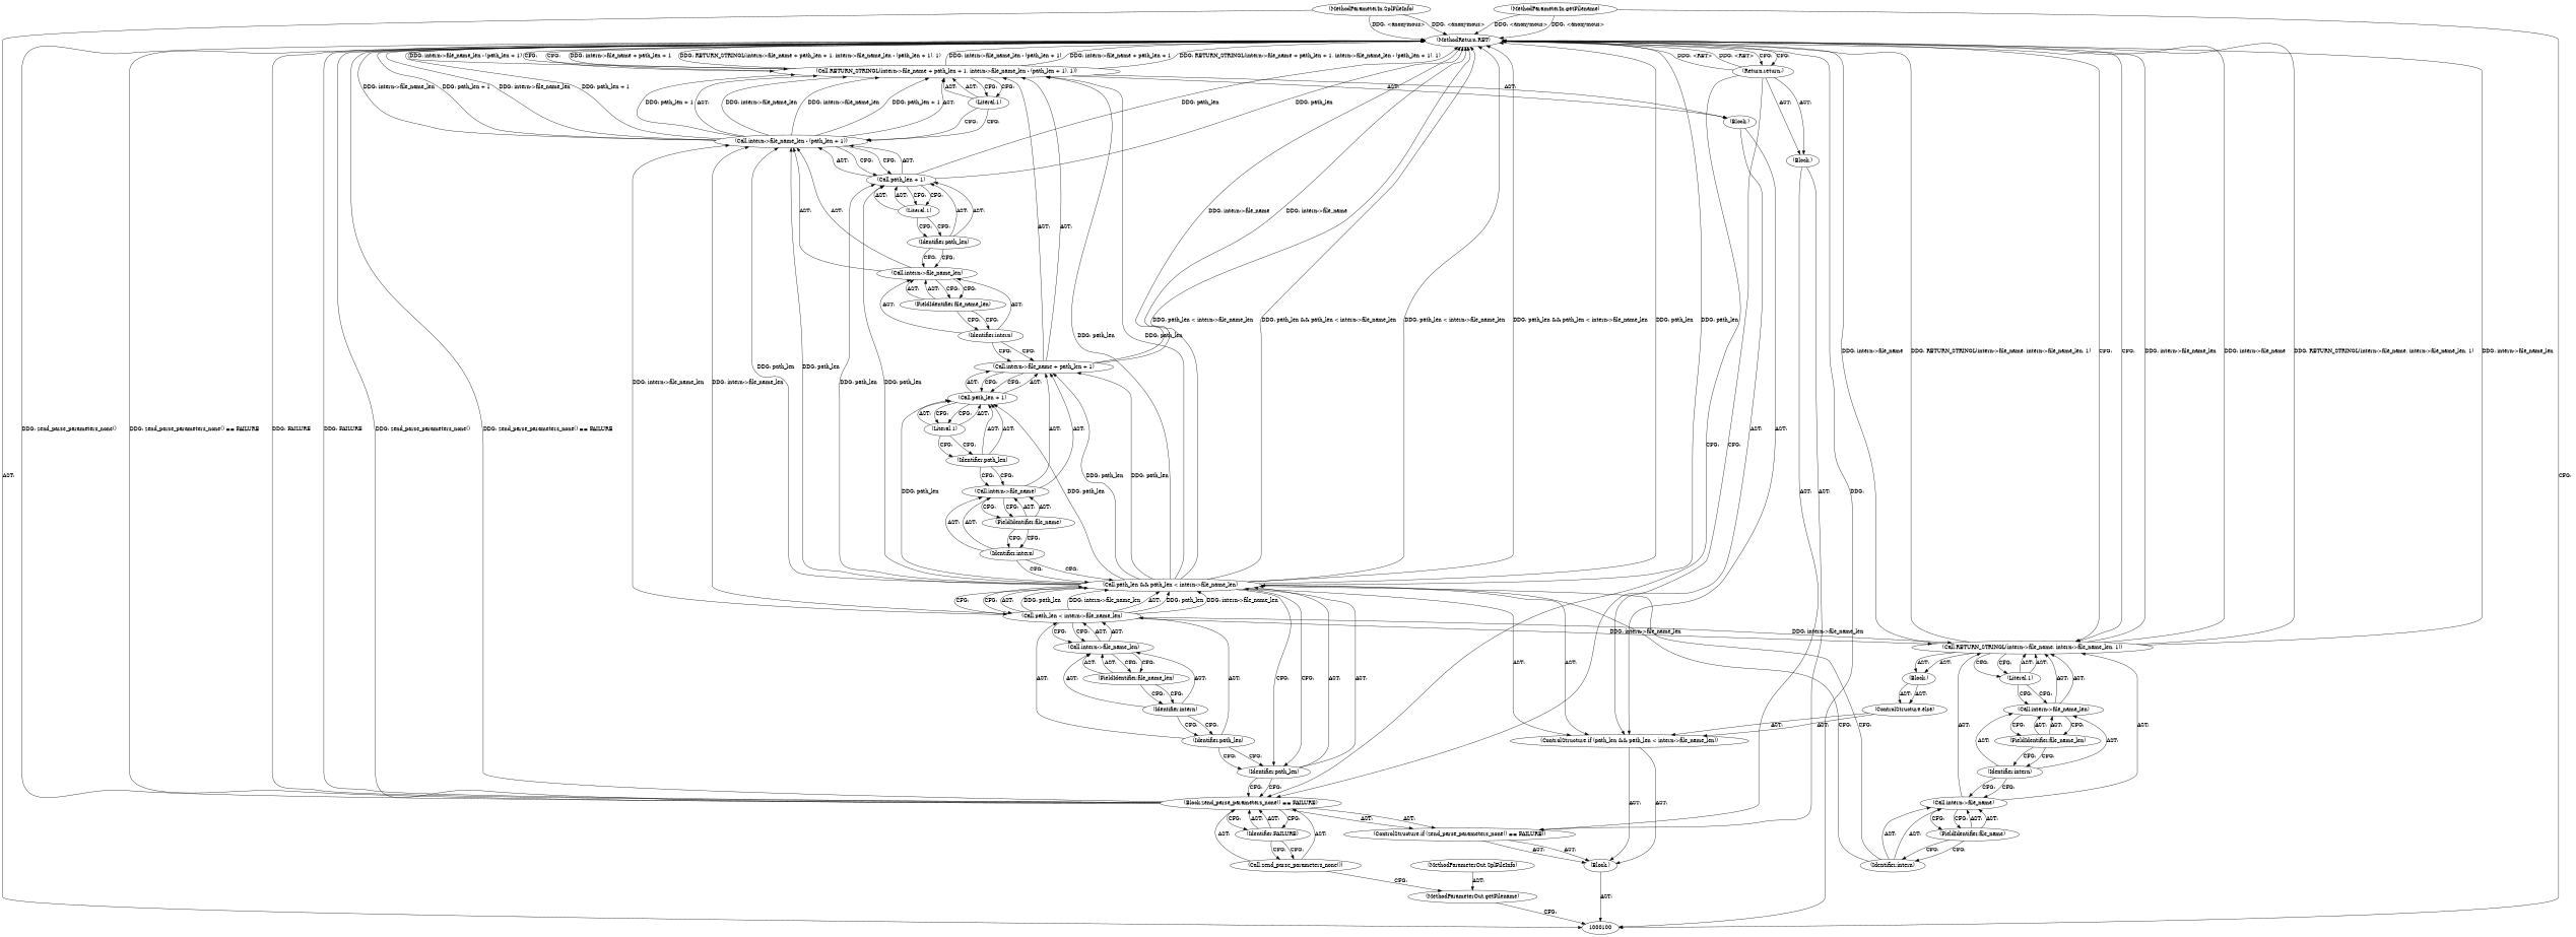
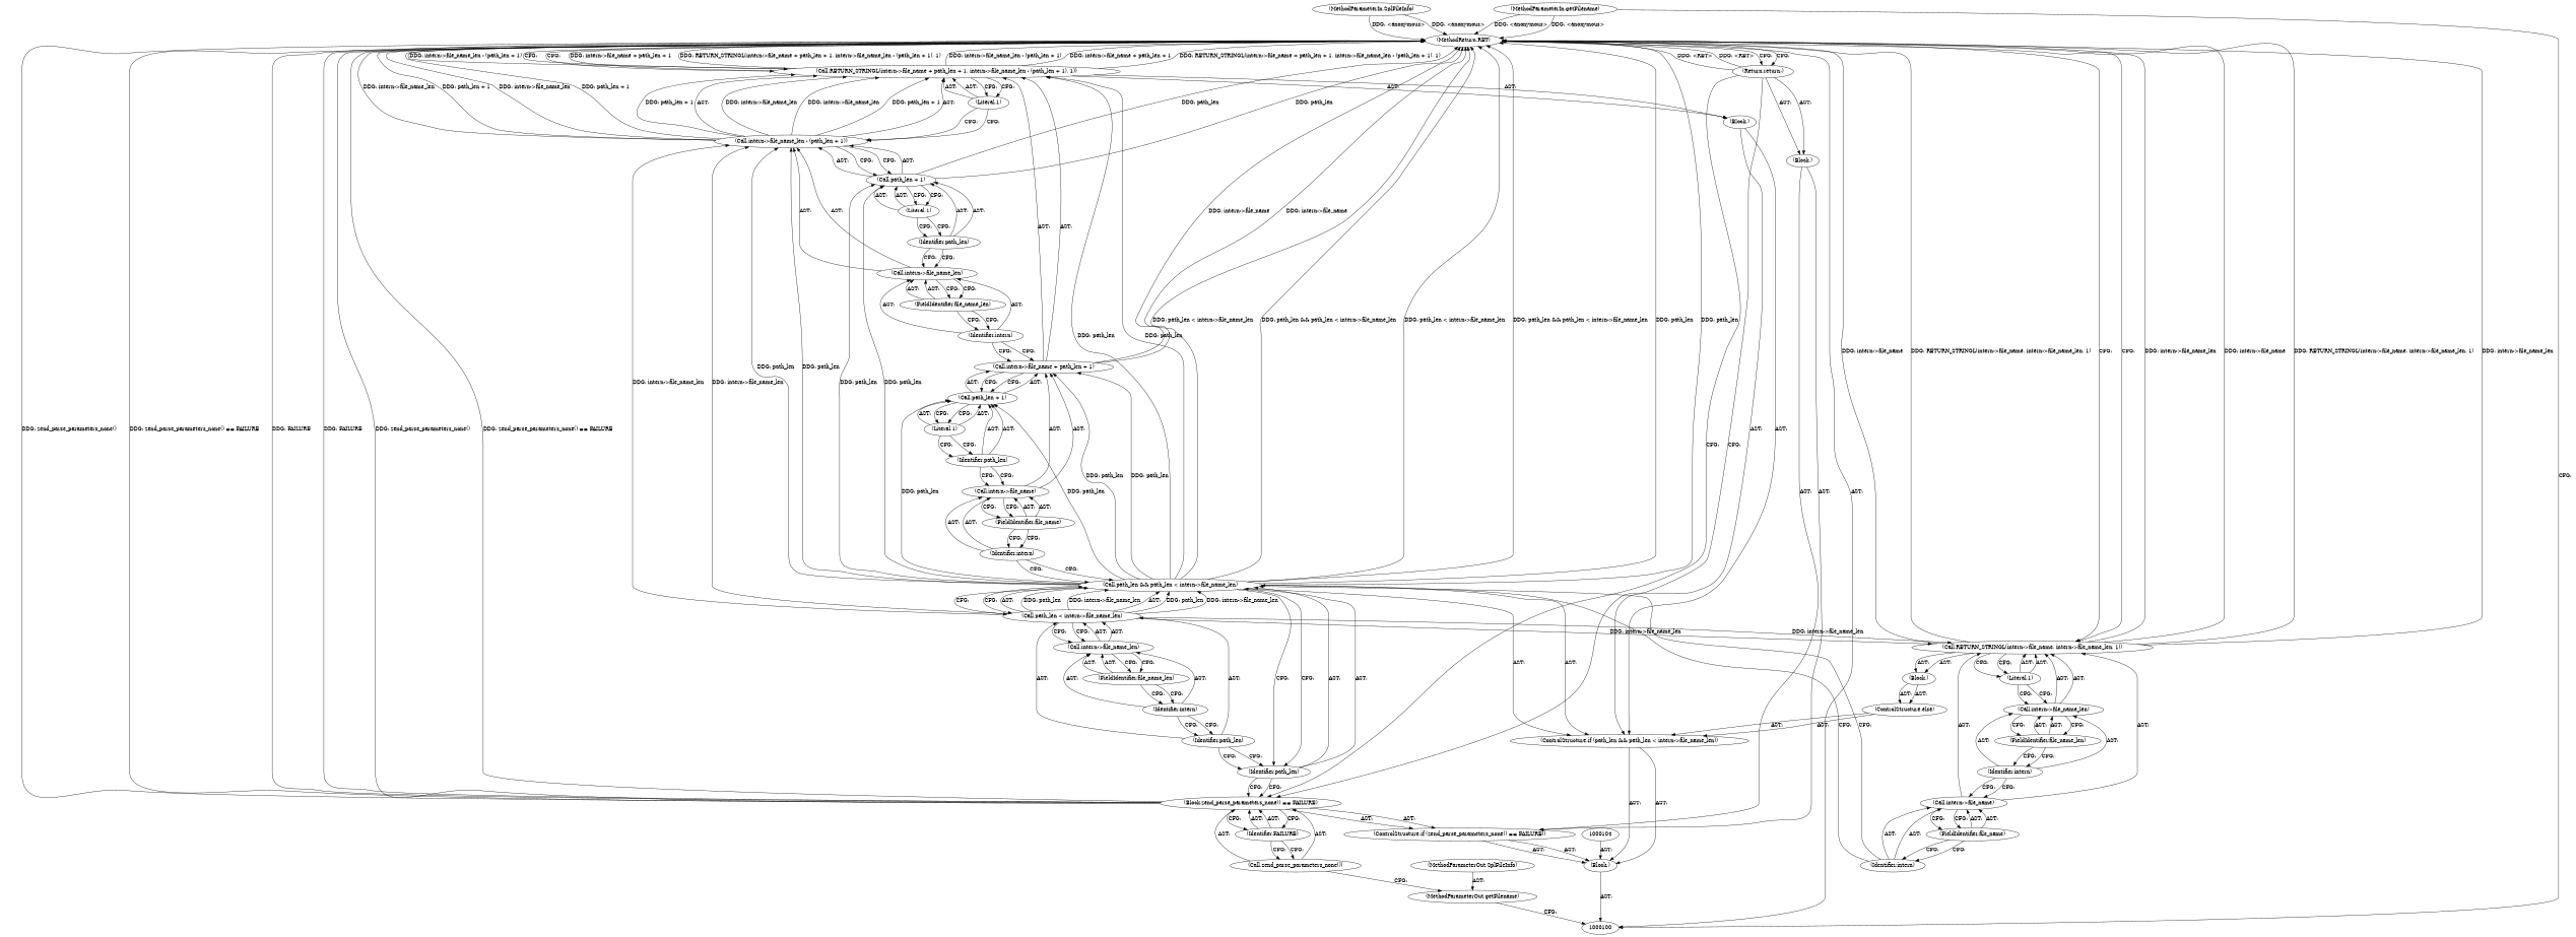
  digraph {
    n1 [label="(MethodReturn,RET)"]
    n2 [label="(Call,RETURN_STRINGL(intern->file_name + path_len + 1, intern->file_name_len - (path_len + 1), 1))"]
    n3 [label="(Call,RETURN_STRINGL(intern->file_name, intern->file_name_len, 1))"]
    n4 [label="(Return,return;)"]
    1000100
    n6 [label="(Block,)"]
    n7 [label="(Literal,1)"]
    n8 [label="(Block,)"]
    n9 [label="(Literal,1)"]
    n10 [label="(Block,zend_parse_parameters_none() == FAILURE)"]
    n11 [label="(Block,)"]
    n12 [label="(MethodParameterIn,SplFileInfo)"]
    n13 [label="(MethodParameterOut,SplFileInfo)"]
    n14 [label="(MethodParameterOut,getFilename)"]
    n15 [label="(MethodParameterIn,getFilename)"]
    n16 [label="(Call,path_len < intern->file_name_len)"]
    n17 [label="(Call,intern->file_name_len)"]
    n18 [label="(Call,path_len && path_len < intern->file_name_len)"]
    n19 [label="(Call,intern->file_name_len - (path_len + 1))"]
    n20 [label="(FieldIdentifier,file_name_len)"]
    n21 [label="(Identifier,path_len)"]
    n22 [label="(ControlStructure,if (path_len && path_len < intern->file_name_len))"]
    n23 [label="(Call,intern->file_name + path_len + 1)"]
    n24 [label="(Call,path_len + 1)"]
    n25 [label="(Call,path_len + 1)"]
    n26 [label="(Identifier,path_len)"]
    n27 [label="(Block,)"]
    n28 [label="(Identifier,intern)"]
    n29 [label="(Literal,1)"]
    n30 [label="(Literal,1)"]
    n31 [label="(ControlStructure,if (zend_parse_parameters_none() == FAILURE))"]
    n32 [label="(Identifier,FAILURE)"]
    n33 [label="(Call,intern->file_name)"]
    n34 [label="(FieldIdentifier,file_name)"]
    n35 [label="(Identifier,intern)"]
    n36 [label="(Identifier,path_len)"]
    n37 [label="(Call,intern->file_name_len)"]
    n38 [label="(FieldIdentifier,file_name_len)"]
    n39 [label="(Identifier,intern)"]
    n40 [label="(Identifier,path_len)"]
    n41 [label="(ControlStructure,else)"]
    n42 [label="(Call,intern->file_name)"]
    n43 [label="(FieldIdentifier,file_name)"]
    n44 [label="(Identifier,intern)"]
    n45 [label="(Call,intern->file_name_len)"]
    n46 [label="(FieldIdentifier,file_name_len)"]
    n47 [label="(Identifier,intern)"]
    n48 [label="(Call,zend_parse_parameters_none())"]
+   1000104
    n1 -> n2 [label="CFG: "]
    n1 -> n2 [label="CFG: "]
    n1 -> n3 [label="CFG: "]
    n1 -> n3 [label="CFG: "]
    n1 -> n4 [label="CFG: "]
    n1 -> n4 [label="CFG: "]
-   n1 -> 1000100 [label="DDG: "]
+   n1 -> 1000100 [label="AST: "]
    n2 -> n1 [label="DDG: intern->file_name + path_len + 1"]
    n2 -> n1 [label="DDG: RETURN_STRINGL(intern->file_name + path_len + 1, intern->file_name_len - (path_len + 1), 1)"]
    n2 -> n1 [label="DDG: intern->file_name_len - (path_len + 1)"]
    n2 -> n1 [label="DDG: intern->file_name + path_len + 1"]
    n2 -> n1 [label="DDG: RETURN_STRINGL(intern->file_name + path_len + 1, intern->file_name_len - (path_len + 1), 1)"]
    n2 -> n1 [label="DDG: intern->file_name_len - (path_len + 1)"]
    n2 -> n6 [label="AST: "]
    n2 -> n6 [label="AST: "]
    n2 -> n7 [label="CFG: "]
    n2 -> n7 [label="CFG: "]
    n3 -> n1 [label="DDG: intern->file_name_len"]
    n3 -> n1 [label="DDG: intern->file_name"]
    n3 -> n1 [label="DDG: RETURN_STRINGL(intern->file_name, intern->file_name_len, 1)"]
    n3 -> n1 [label="DDG: intern->file_name_len"]
    n3 -> n1 [label="DDG: intern->file_name"]
    n3 -> n1 [label="DDG: RETURN_STRINGL(intern->file_name, intern->file_name_len, 1)"]
    n3 -> n8 [label="AST: "]
    n3 -> n8 [label="AST: "]
    n3 -> n9 [label="CFG: "]
    n3 -> n9 [label="CFG: "]
    n4 -> n1 [label="DDG: <RET>"]
    n4 -> n1 [label="DDG: <RET>"]
    n4 -> n10 [label="CFG: "]
    n4 -> n10 [label="CFG: "]
    n4 -> n11 [label="AST: "]
    n4 -> n11 [label="AST: "]
    n6 -> n22 [label="AST: "]
    n6 -> n22 [label="AST: "]
    n7 -> n2 [label="AST: "]
    n7 -> n2 [label="AST: "]
    n7 -> n19 [label="CFG: "]
    n7 -> n19 [label="CFG: "]
    n8 -> n41 [label="AST: "]
    n8 -> n41 [label="AST: "]
    n9 -> n3 [label="AST: "]
    n9 -> n3 [label="AST: "]
    n9 -> n45 [label="CFG: "]
    n9 -> n45 [label="CFG: "]
    n10 -> n1 [label="DDG: FAILURE"]
    n10 -> n1 [label="DDG: zend_parse_parameters_none()"]
    n10 -> n1 [label="DDG: zend_parse_parameters_none() == FAILURE"]
    n10 -> n1 [label="DDG: FAILURE"]
    n10 -> n1 [label="DDG: zend_parse_parameters_none()"]
    n10 -> n1 [label="DDG: zend_parse_parameters_none() == FAILURE"]
    n10 -> n31 [label="AST: "]
    n10 -> n31 [label="AST: "]
    n10 -> n32 [label="CFG: "]
    n10 -> n32 [label="CFG: "]
    n11 -> n31 [label="AST: "]
    n11 -> n31 [label="AST: "]
    n12 -> n1 [label="DDG: <anonymous>"]
    n12 -> n1 [label="DDG: <anonymous>"]
-   n12 -> 1000100 [label="AST: "]
    n13 -> n14 [label="AST: "]
    n14 -> 1000100 [label="CFG: "]
    n15 -> n1 [label="DDG: <anonymous>"]
    n15 -> n1 [label="DDG: <anonymous>"]
    n15 -> 1000100 [label="CFG: "]
    n16 -> n3 [label="DDG: intern->file_name_len"]
    n16 -> n3 [label="DDG: intern->file_name_len"]
    n16 -> n17 [label="CFG: "]
    n16 -> n17 [label="CFG: "]
    n16 -> n18 [label="AST: "]
    n16 -> n18 [label="DDG: path_len"]
    n16 -> n18 [label="DDG: intern->file_name_len"]
    n16 -> n18 [label="AST: "]
    n16 -> n18 [label="DDG: path_len"]
    n16 -> n18 [label="DDG: intern->file_name_len"]
    n16 -> n19 [label="DDG: intern->file_name_len"]
    n16 -> n19 [label="DDG: intern->file_name_len"]
    n17 -> n16 [label="AST: "]
    n17 -> n16 [label="AST: "]
    n17 -> n20 [label="CFG: "]
    n17 -> n20 [label="CFG: "]
    n18 -> n1 [label="DDG: path_len < intern->file_name_len"]
    n18 -> n1 [label="DDG: path_len && path_len < intern->file_name_len"]
    n18 -> n1 [label="DDG: path_len"]
    n18 -> n1 [label="DDG: path_len < intern->file_name_len"]
    n18 -> n1 [label="DDG: path_len && path_len < intern->file_name_len"]
    n18 -> n1 [label="DDG: path_len"]
    n18 -> n2 [label="DDG: path_len"]
    n18 -> n2 [label="DDG: path_len"]
    n18 -> n16 [label="CFG: "]
    n18 -> n16 [label="CFG: "]
    n18 -> n19 [label="DDG: path_len"]
    n18 -> n19 [label="DDG: path_len"]
    n18 -> n21 [label="CFG: "]
    n18 -> n21 [label="CFG: "]
    n18 -> n22 [label="AST: "]
    n18 -> n22 [label="AST: "]
    n18 -> n23 [label="DDG: path_len"]
    n18 -> n23 [label="DDG: path_len"]
    n18 -> n24 [label="DDG: path_len"]
    n18 -> n24 [label="DDG: path_len"]
    n18 -> n25 [label="DDG: path_len"]
    n18 -> n25 [label="DDG: path_len"]
    n19 -> n1 [label="DDG: intern->file_name_len"]
    n19 -> n1 [label="DDG: path_len + 1"]
    n19 -> n1 [label="DDG: intern->file_name_len"]
    n19 -> n1 [label="DDG: path_len + 1"]
    n19 -> n2 [label="AST: "]
    n19 -> n2 [label="DDG: intern->file_name_len"]
    n19 -> n2 [label="DDG: path_len + 1"]
    n19 -> n2 [label="AST: "]
    n19 -> n2 [label="DDG: intern->file_name_len"]
    n19 -> n2 [label="DDG: path_len + 1"]
    n19 -> n25 [label="CFG: "]
    n19 -> n25 [label="CFG: "]
    n20 -> n17 [label="AST: "]
    n20 -> n17 [label="AST: "]
    n20 -> n28 [label="CFG: "]
    n20 -> n28 [label="CFG: "]
    n21 -> n10 [label="CFG: "]
    n21 -> n10 [label="CFG: "]
    n21 -> n18 [label="AST: "]
    n21 -> n18 [label="AST: "]
    n22 -> n27 [label="AST: "]
    n22 -> n27 [label="AST: "]
    n23 -> n1 [label="DDG: intern->file_name"]
    n23 -> n1 [label="DDG: intern->file_name"]
    n23 -> n2 [label="AST: "]
    n23 -> n2 [label="AST: "]
    n23 -> n24 [label="CFG: "]
    n23 -> n24 [label="CFG: "]
    n24 -> n23 [label="AST: "]
    n24 -> n23 [label="AST: "]
    n24 -> n29 [label="CFG: "]
    n24 -> n29 [label="CFG: "]
    n25 -> n1 [label="DDG: path_len"]
    n25 -> n1 [label="DDG: path_len"]
    n25 -> n19 [label="AST: "]
    n25 -> n19 [label="AST: "]
    n25 -> n30 [label="CFG: "]
    n25 -> n30 [label="CFG: "]
    n26 -> n16 [label="AST: "]
    n26 -> n16 [label="AST: "]
    n26 -> n21 [label="CFG: "]
    n26 -> n21 [label="CFG: "]
    n27 -> 1000100 [label="AST: "]
    n28 -> n17 [label="AST: "]
    n28 -> n17 [label="AST: "]
    n28 -> n26 [label="CFG: "]
    n28 -> n26 [label="CFG: "]
    n29 -> n24 [label="AST: "]
    n29 -> n24 [label="AST: "]
    n29 -> n36 [label="CFG: "]
    n29 -> n36 [label="CFG: "]
    n30 -> n25 [label="AST: "]
    n30 -> n25 [label="AST: "]
    n30 -> n40 [label="CFG: "]
    n30 -> n40 [label="CFG: "]
    n31 -> n27 [label="AST: "]
    n31 -> n27 [label="AST: "]
    n32 -> n10 [label="AST: "]
    n32 -> n10 [label="AST: "]
    n32 -> n48 [label="CFG: "]
    n32 -> n48 [label="CFG: "]
    n33 -> n23 [label="AST: "]
    n33 -> n23 [label="AST: "]
    n33 -> n34 [label="CFG: "]
    n33 -> n34 [label="CFG: "]
    n34 -> n33 [label="AST: "]
    n34 -> n33 [label="AST: "]
    n34 -> n35 [label="CFG: "]
    n34 -> n35 [label="CFG: "]
    n35 -> n18 [label="CFG: "]
    n35 -> n18 [label="CFG: "]
    n35 -> n33 [label="AST: "]
    n35 -> n33 [label="AST: "]
    n36 -> n24 [label="AST: "]
    n36 -> n24 [label="AST: "]
    n36 -> n33 [label="CFG: "]
    n36 -> n33 [label="CFG: "]
    n37 -> n19 [label="AST: "]
    n37 -> n19 [label="AST: "]
    n37 -> n38 [label="CFG: "]
    n37 -> n38 [label="CFG: "]
    n38 -> n37 [label="AST: "]
    n38 -> n37 [label="AST: "]
    n38 -> n39 [label="CFG: "]
    n38 -> n39 [label="CFG: "]
    n39 -> n23 [label="CFG: "]
    n39 -> n23 [label="CFG: "]
    n39 -> n37 [label="AST: "]
    n39 -> n37 [label="AST: "]
    n40 -> n25 [label="AST: "]
    n40 -> n25 [label="AST: "]
    n40 -> n37 [label="CFG: "]
    n40 -> n37 [label="CFG: "]
    n41 -> n22 [label="AST: "]
    n41 -> n22 [label="AST: "]
    n42 -> n3 [label="AST: "]
    n42 -> n3 [label="AST: "]
    n42 -> n43 [label="CFG: "]
    n42 -> n43 [label="CFG: "]
    n43 -> n42 [label="AST: "]
    n43 -> n42 [label="AST: "]
    n43 -> n44 [label="CFG: "]
    n43 -> n44 [label="CFG: "]
    n44 -> n18 [label="CFG: "]
    n44 -> n18 [label="CFG: "]
    n44 -> n42 [label="AST: "]
    n44 -> n42 [label="AST: "]
    n45 -> n3 [label="AST: "]
    n45 -> n3 [label="AST: "]
    n45 -> n46 [label="CFG: "]
    n45 -> n46 [label="CFG: "]
    n46 -> n45 [label="AST: "]
    n46 -> n45 [label="AST: "]
    n46 -> n47 [label="CFG: "]
    n46 -> n47 [label="CFG: "]
    n47 -> n42 [label="CFG: "]
    n47 -> n42 [label="CFG: "]
    n47 -> n45 [label="AST: "]
    n47 -> n45 [label="AST: "]
    n48 -> n10 [label="AST: "]
    n48 -> n10 [label="AST: "]
    n48 -> n14 [label="CFG: "]
+   1000104 -> n27 [label="AST: "]
  }
